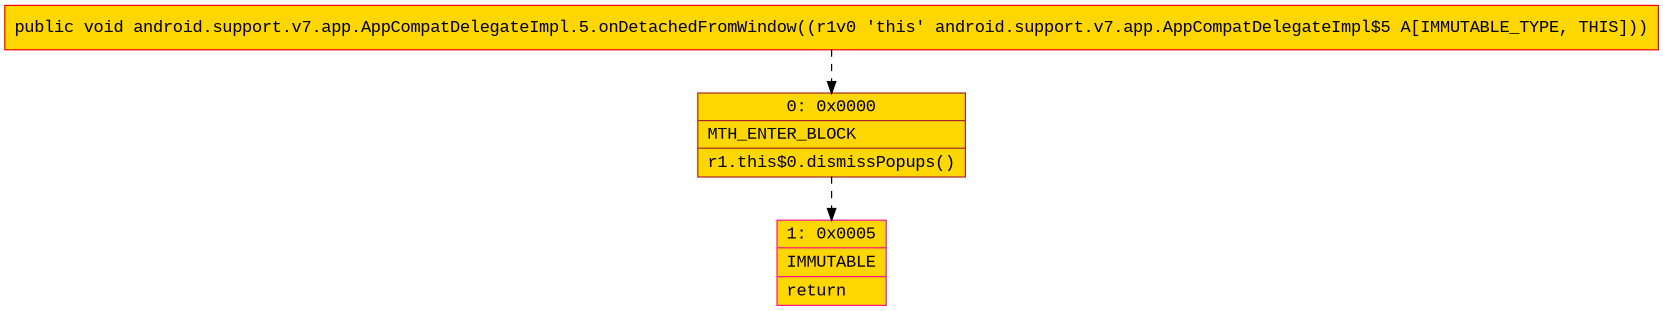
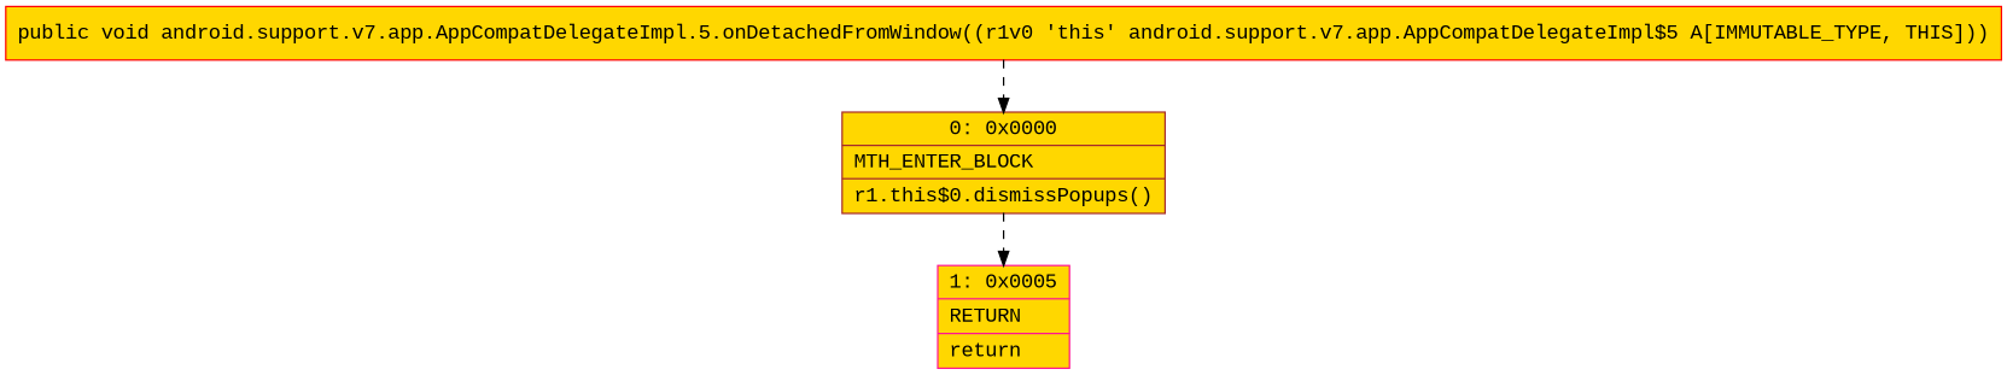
  digraph {
    fontname="Liberation Mono"
    node [shape=record style=filled fillcolor=gold fontname="Liberation Mono"]
    edge [style=dashed fontname="Liberation Mono"]
    n1 [label="{0\:\ 0x0000|MTH_ENTER_BLOCK\l|r1.this$0.dismissPopups()\l}" color=brown]
-   n2 [label="{1\:\ 0x0005|IMMUTABLE\l|return\l}" color=deeppink]
+   n2 [label="{1\:\ 0x0005|RETURN\l|return\l}" color=deeppink]
    n3 [label="{public void android.support.v7.app.AppCompatDelegateImpl.5.onDetachedFromWindow((r1v0 'this' android.support.v7.app.AppCompatDelegateImpl$5 A[IMMUTABLE_TYPE, THIS])) }" color=red]
    n1 -> n2
    n3 -> n1
  }
